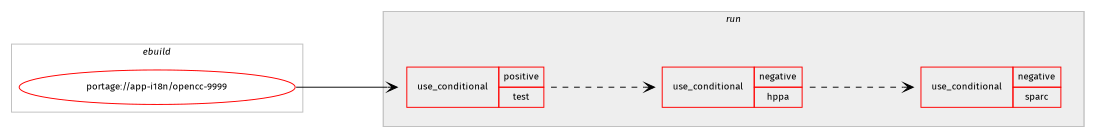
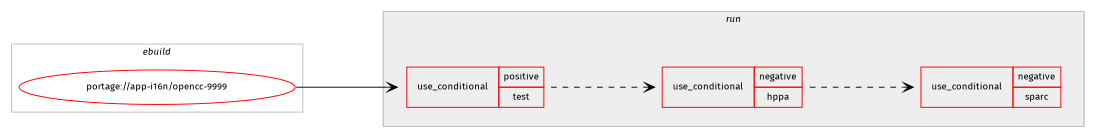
  digraph {
    compound=true
    concentrate=true
    fontname="Fira Sans"
    fontsize=10
    newrank=true
    rankdir=LR
    ranksep=1.5
    node [color=red fontname="Fira Sans" fontsize=10 shape=none]
    edge [arrowhead=vee headport=w style=dashed tailport=e weight=20 fontname="Fira Sans"]
-   n1 [label="portage://app-i18n/opencc-9999" width=4 shape=""]
+   n1 [label="portage://app-i16n/opencc-9999" width=4 shape=""]
    n2 [label=<<TABLE BORDER="0" CELLBORDER="1" CELLSPACING="0" CELLPADDING="4"><TR><TD ROWSPAN="3" CELLPADDING="10">use_conditional</TD></TR><TR><TD>negative</TD></TR><TR><TD>sparc</TD></TR></TABLE>>]
    n3 [label=<<TABLE BORDER="0" CELLBORDER="1" CELLSPACING="0" CELLPADDING="4"><TR><TD ROWSPAN="3" CELLPADDING="10">use_conditional</TD></TR><TR><TD>negative</TD></TR><TR><TD>hppa</TD></TR></TABLE>>]
    n4 [label=<<TABLE BORDER="0" CELLBORDER="1" CELLSPACING="0" CELLPADDING="4"><TR><TD ROWSPAN="3" CELLPADDING="10">use_conditional</TD></TR><TR><TD>positive</TD></TR><TR><TD>test</TD></TR></TABLE>>]
    subgraph cluster_1 {
      color=gray
      label=<<i>ebuild</i>>
      rank=same
      n1
    }
    subgraph cluster_2 {
      color=gray
      label=<<i>dependencies</i>>
      subgraph cluster_3 {
        color=gray
        fillcolor="#eeeeee"
        label=<<i>compile</i>>
        style=filled
        subgraph sub_4 {
          color=gray
          fillcolor="#eeeeee"
          label=<<i>compile</i>>
          style=filled
          n4
          subgraph sub_5 {
            color=gray
            fillcolor="#eeeeee"
            label=<<i>compile</i>>
            style=filled
            n3
            subgraph sub_6 {
              color=gray
              fillcolor="#eeeeee"
              label=<<i>compile</i>>
              style=filled
              n2
            }
          }
        }
      }
      subgraph cluster_7 {
        color=gray
        fillcolor="#eeeeee"
        label=<<i>compile and run</i>>
        style=filled
      }
      subgraph cluster_8 {
        color=gray
        fillcolor="#eeeeee"
        label=<<i>run</i>>
        style=filled
      }
    }
    subgraph cluster_9 {
      color=gray
      label=<<i>candidates</i>>
      rank=same
    }
    n1 -> n4 [style=solid]
    n3 -> n2
    n4 -> n3
  }
